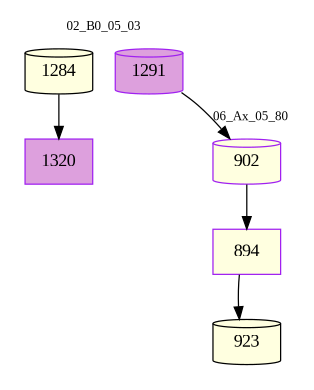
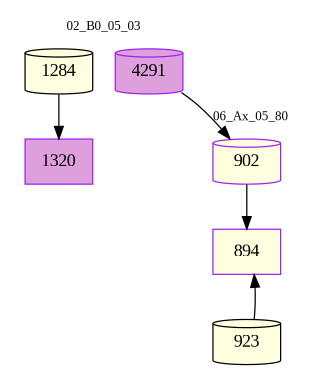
  digraph {
    fontname="Liberation Serif"
    node [color=purple fillcolor=lightyellow fontname="Liberation Serif" shape=cylinder style=filled]
    edge [color=black fontname="Liberation Serif"]
    n1 [label=902]
    n2 [label=894 shape=box]
    n3 [color=black label=923]
-   n4 [fillcolor=plum label=1291]
+   n4 [fillcolor=plum label=4291]
    n5 [color=black label=1284]
    n6 [fillcolor=plum label=1320 shape=box]
    subgraph cluster_1 {
      color=white
      fontsize=10
      label="06_Ax_05_80"
      n1
      n2
      n3
    }
    subgraph cluster_2 {
      color=white
      fontsize=10
      label="02_B0_05_03"
      n4
      n5
      n6
    }
    n1 -> n2
-   n2 -> n3
+   n3 -> n2
    n4 -> n1
    n5 -> n6
  }
